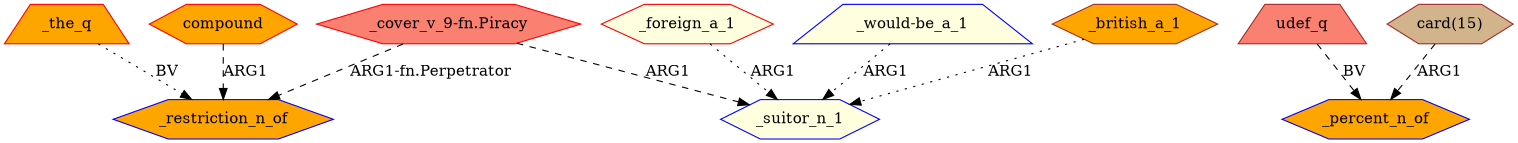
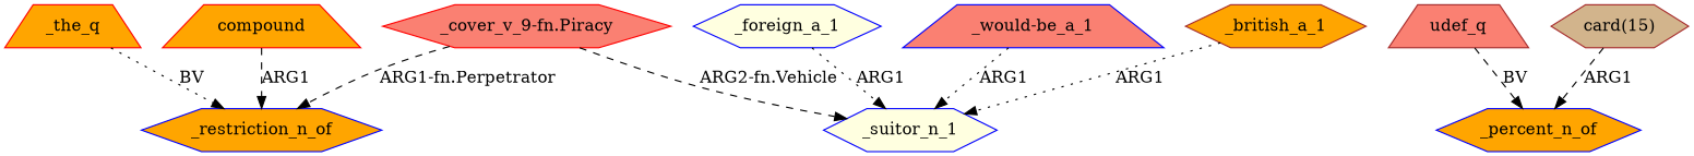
  digraph {
    node [color=blue fillcolor=orange shape=hexagon style=filled]
    edge [style=dashed]
    _the_q [color=red shape=trapezium]
    _restriction_n_of
    udef_q [color=brown fillcolor=salmon shape=trapezium]
    _percent_n_of
    _suitor_n_1 [fillcolor=lightyellow]
-   compound [color=red]
+   compound [color=red shape=trapezium]
    "card(15)" [color=brown fillcolor=tan]
-   _foreign_a_1 [color=red fillcolor=lightyellow]
+   _foreign_a_1 [fillcolor=lightyellow]
    n9 [color=red fillcolor=salmon label="_cover_v_9-fn.Piracy"]
-   "_would-be_a_1" [fillcolor=lightyellow shape=trapezium]
+   "_would-be_a_1" [fillcolor=salmon shape=trapezium]
    _british_a_1 [color=brown]
    _the_q -> _restriction_n_of [label=BV style=dotted]
    udef_q -> _percent_n_of [label=BV]
    compound -> _restriction_n_of [label=ARG1]
    "card(15)" -> _percent_n_of [label=ARG1]
    _foreign_a_1 -> _suitor_n_1 [label=ARG1 style=dotted]
    n9 -> _restriction_n_of [label="ARG1-fn.Perpetrator"]
-   n9 -> _suitor_n_1 [label=ARG1]
+   n9 -> _suitor_n_1 [label="ARG2-fn.Vehicle"]
    "_would-be_a_1" -> _suitor_n_1 [label=ARG1 style=dotted]
    _british_a_1 -> _suitor_n_1 [label=ARG1 style=dotted]
  }
